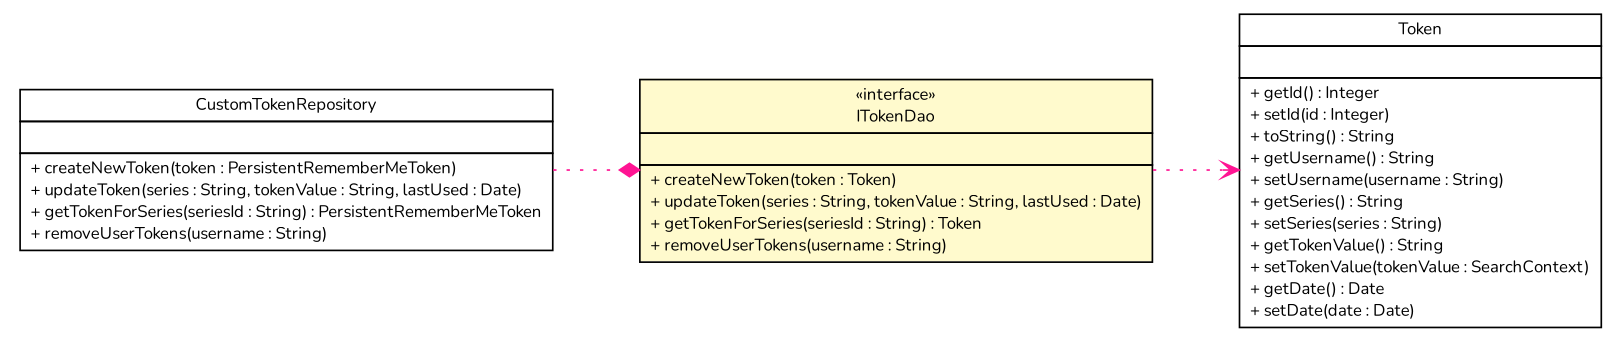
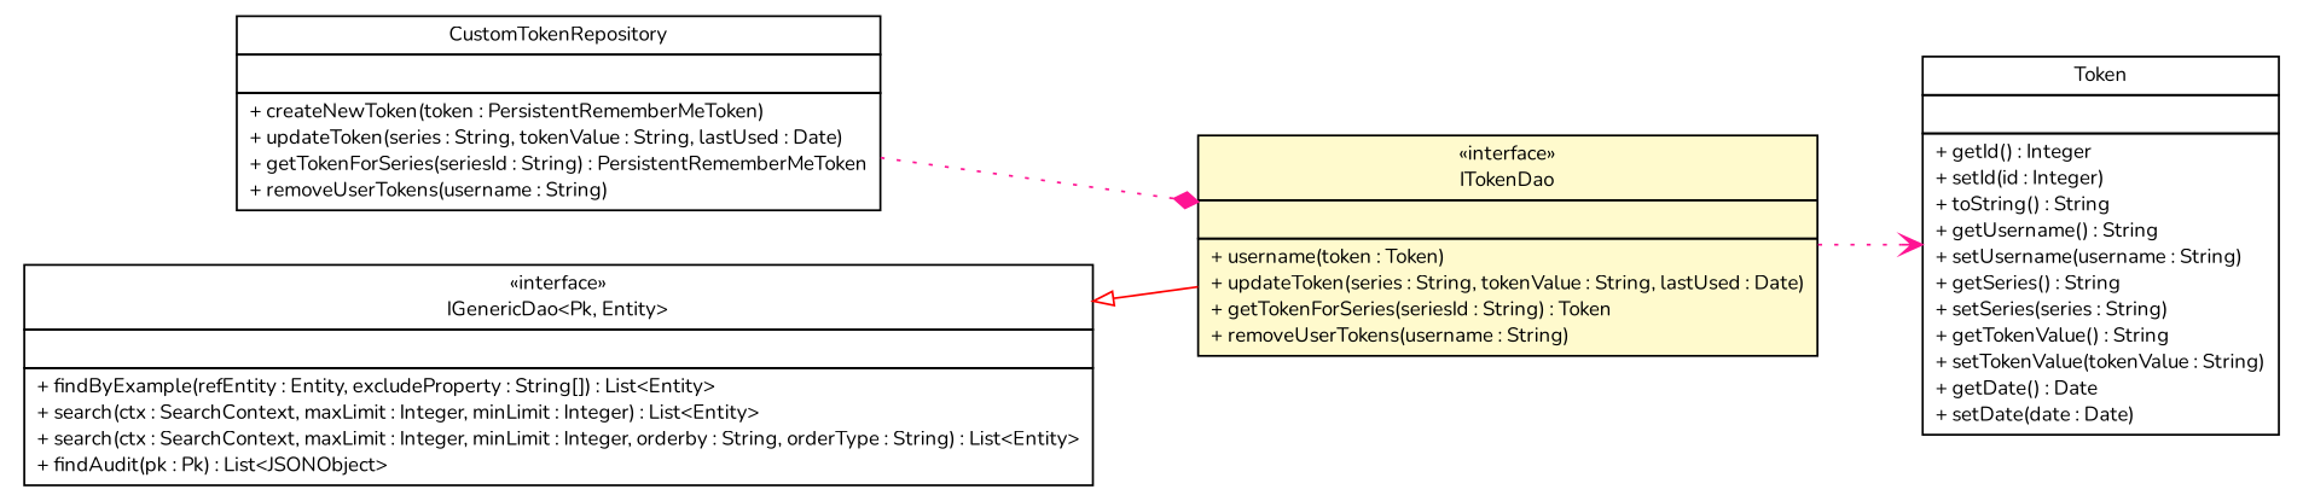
  digraph {
    fontname=Nunito
    nodesep=0.25
    rankdir=LR
    ranksep=0.5
    node [fontcolor=black fontname=Nunito fontsize=10.0 shape=plaintext]
    edge [color=deeppink fontcolor=black fontname=Nunito fontsize=10.0 headport=p labelfontname=Helvetica labelfontsize=10 style=dotted tailport=p]
    n1 [label=<<table title="com.inn.headstartdemo.model.CustomTokenRepository" border="0" cellborder="1" cellspacing="0" cellpadding="2" port="p" href="../model/CustomTokenRepository.html"> 		<tr><td><table border="0" cellspacing="0" cellpadding="1"> <tr><td align="center" balign="center"> CustomTokenRepository </td></tr> 		</table></td></tr> 		<tr><td><table border="0" cellspacing="0" cellpadding="1"> <tr><td align="left" balign="left">  </td></tr> 		</table></td></tr> 		<tr><td><table border="0" cellspacing="0" cellpadding="1"> <tr><td align="left" balign="left"> + createNewToken(token : PersistentRememberMeToken) </td></tr> <tr><td align="left" balign="left"> + updateToken(series : String, tokenValue : String, lastUsed : Date) </td></tr> <tr><td align="left" balign="left"> + getTokenForSeries(seriesId : String) : PersistentRememberMeToken </td></tr> <tr><td align="left" balign="left"> + removeUserTokens(username : String) </td></tr> 		</table></td></tr> 		</table>>]
-   n2 [label=<<table title="com.inn.headstartdemo.dao.ITokenDao" border="0" cellborder="1" cellspacing="0" cellpadding="2" port="p" bgcolor="lemonChiffon" href="./ITokenDao.html"> 		<tr><td><table border="0" cellspacing="0" cellpadding="1"> <tr><td align="center" balign="center"> &#171;interface&#187; </td></tr> <tr><td align="center" balign="center"> ITokenDao </td></tr> 		</table></td></tr> 		<tr><td><table border="0" cellspacing="0" cellpadding="1"> <tr><td align="left" balign="left">  </td></tr> 		</table></td></tr> 		<tr><td><table border="0" cellspacing="0" cellpadding="1"> <tr><td align="left" balign="left"> + createNewToken(token : Token) </td></tr> <tr><td align="left" balign="left"> + updateToken(series : String, tokenValue : String, lastUsed : Date) </td></tr> <tr><td align="left" balign="left"> + getTokenForSeries(seriesId : String) : Token </td></tr> <tr><td align="left" balign="left"> + removeUserTokens(username : String) </td></tr> 		</table></td></tr> 		</table>>]
-   n3 [label=<<table title="com.inn.headstartdemo.model.Token" border="0" cellborder="1" cellspacing="0" cellpadding="2" port="p" href="../model/Token.html"> 		<tr><td><table border="0" cellspacing="0" cellpadding="1"> <tr><td align="center" balign="center"> Token </td></tr> 		</table></td></tr> 		<tr><td><table border="0" cellspacing="0" cellpadding="1"> <tr><td align="left" balign="left">  </td></tr> 		</table></td></tr> 		<tr><td><table border="0" cellspacing="0" cellpadding="1"> <tr><td align="left" balign="left"> + getId() : Integer </td></tr> <tr><td align="left" balign="left"> + setId(id : Integer) </td></tr> <tr><td align="left" balign="left"> + toString() : String </td></tr> <tr><td align="left" balign="left"> + getUsername() : String </td></tr> <tr><td align="left" balign="left"> + setUsername(username : String) </td></tr> <tr><td align="left" balign="left"> + getSeries() : String </td></tr> <tr><td align="left" balign="left"> + setSeries(series : String) </td></tr> <tr><td align="left" balign="left"> + getTokenValue() : String </td></tr> <tr><td align="left" balign="left"> + setTokenValue(tokenValue : SearchContext) </td></tr> <tr><td align="left" balign="left"> + getDate() : Date </td></tr> <tr><td align="left" balign="left"> + setDate(date : Date) </td></tr> 		</table></td></tr> 		</table>>]
+   n2 [label=<<table title="com.inn.headstartdemo.dao.ITokenDao" border="0" cellborder="1" cellspacing="0" cellpadding="2" port="p" bgcolor="lemonChiffon" href="./ITokenDao.html"> 		<tr><td><table border="0" cellspacing="0" cellpadding="1"> <tr><td align="center" balign="center"> &#171;interface&#187; </td></tr> <tr><td align="center" balign="center"> ITokenDao </td></tr> 		</table></td></tr> 		<tr><td><table border="0" cellspacing="0" cellpadding="1"> <tr><td align="left" balign="left">  </td></tr> 		</table></td></tr> 		<tr><td><table border="0" cellspacing="0" cellpadding="1"> <tr><td align="left" balign="left"> + username(token : Token) </td></tr> <tr><td align="left" balign="left"> + updateToken(series : String, tokenValue : String, lastUsed : Date) </td></tr> <tr><td align="left" balign="left"> + getTokenForSeries(seriesId : String) : Token </td></tr> <tr><td align="left" balign="left"> + removeUserTokens(username : String) </td></tr> 		</table></td></tr> 		</table>>]
+   n3 [label=<<table title="com.inn.headstartdemo.model.Token" border="0" cellborder="1" cellspacing="0" cellpadding="2" port="p" href="../model/Token.html"> 		<tr><td><table border="0" cellspacing="0" cellpadding="1"> <tr><td align="center" balign="center"> Token </td></tr> 		</table></td></tr> 		<tr><td><table border="0" cellspacing="0" cellpadding="1"> <tr><td align="left" balign="left">  </td></tr> 		</table></td></tr> 		<tr><td><table border="0" cellspacing="0" cellpadding="1"> <tr><td align="left" balign="left"> + getId() : Integer </td></tr> <tr><td align="left" balign="left"> + setId(id : Integer) </td></tr> <tr><td align="left" balign="left"> + toString() : String </td></tr> <tr><td align="left" balign="left"> + getUsername() : String </td></tr> <tr><td align="left" balign="left"> + setUsername(username : String) </td></tr> <tr><td align="left" balign="left"> + getSeries() : String </td></tr> <tr><td align="left" balign="left"> + setSeries(series : String) </td></tr> <tr><td align="left" balign="left"> + getTokenValue() : String </td></tr> <tr><td align="left" balign="left"> + setTokenValue(tokenValue : String) </td></tr> <tr><td align="left" balign="left"> + getDate() : Date </td></tr> <tr><td align="left" balign="left"> + setDate(date : Date) </td></tr> 		</table></td></tr> 		</table>>]
+   n4 [label=<<table title="com.inn.headstartdemo.dao.generic.IGenericDao" border="0" cellborder="1" cellspacing="0" cellpadding="2" port="p" href="./generic/IGenericDao.html"> 		<tr><td><table border="0" cellspacing="0" cellpadding="1"> <tr><td align="center" balign="center"> &#171;interface&#187; </td></tr> <tr><td align="center" balign="center"> IGenericDao&lt;Pk, Entity&gt; </td></tr> 		</table></td></tr> 		<tr><td><table border="0" cellspacing="0" cellpadding="1"> <tr><td align="left" balign="left">  </td></tr> 		</table></td></tr> 		<tr><td><table border="0" cellspacing="0" cellpadding="1"> <tr><td align="left" balign="left"> + findByExample(refEntity : Entity, excludeProperty : String[]) : List&lt;Entity&gt; </td></tr> <tr><td align="left" balign="left"> + search(ctx : SearchContext, maxLimit : Integer, minLimit : Integer) : List&lt;Entity&gt; </td></tr> <tr><td align="left" balign="left"> + search(ctx : SearchContext, maxLimit : Integer, minLimit : Integer, orderby : String, orderType : String) : List&lt;Entity&gt; </td></tr> <tr><td align="left" balign="left"> + findAudit(pk : Pk) : List&lt;JSONObject&gt; </td></tr> 		</table></td></tr> 		</table>>]
    n1 -> n2 [arrowhead=diamond]
    n2 -> n3 [arrowhead=vee]
+   n4 -> n2 [arrowtail=empty color=red dir=back fontsize=10 style=solid fontcolor=""]
  }
